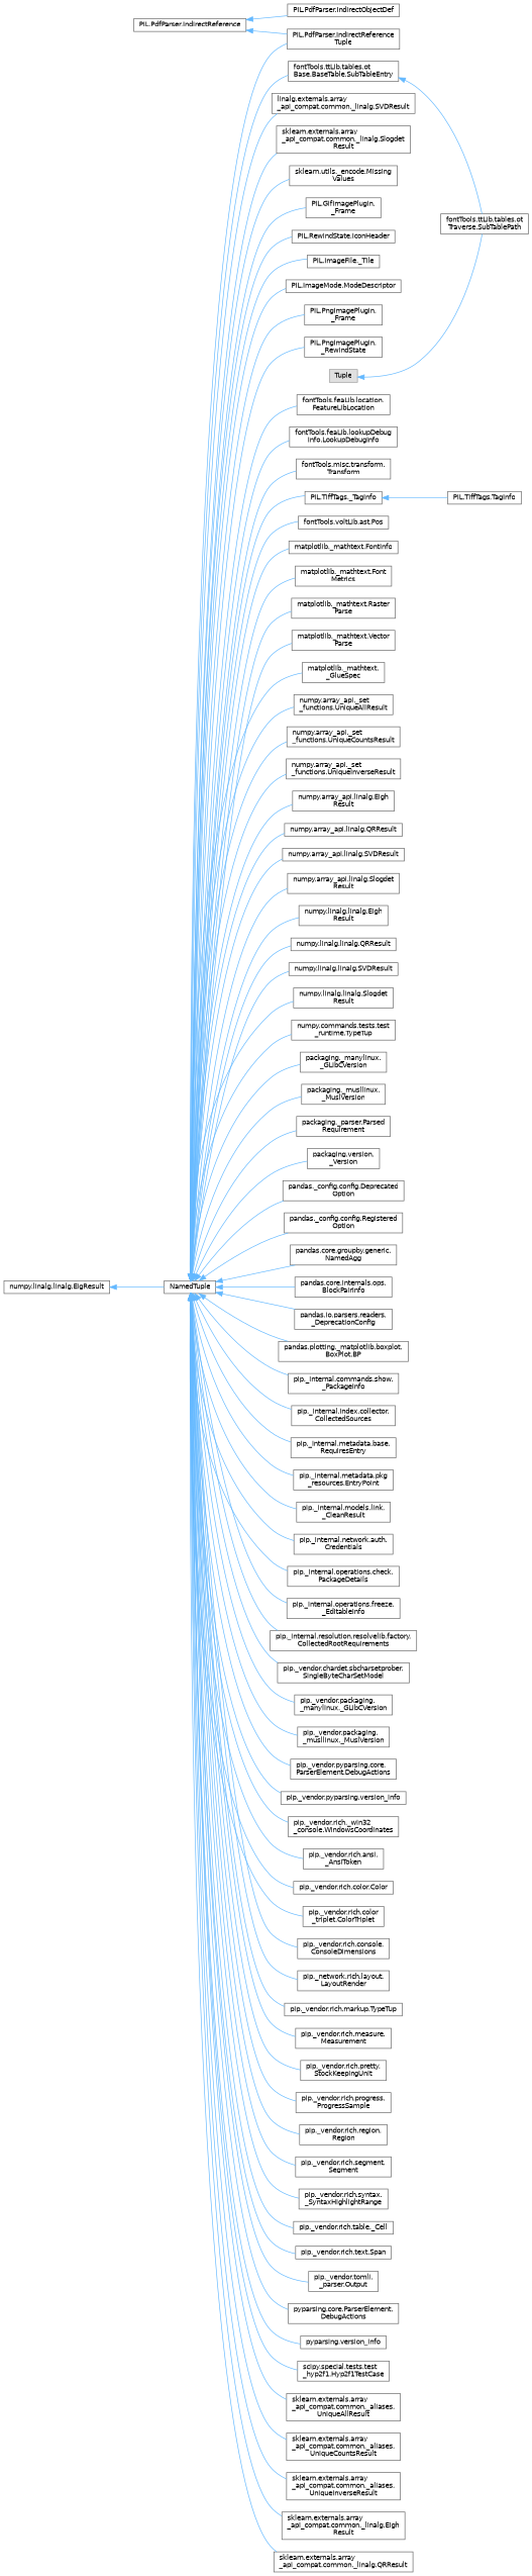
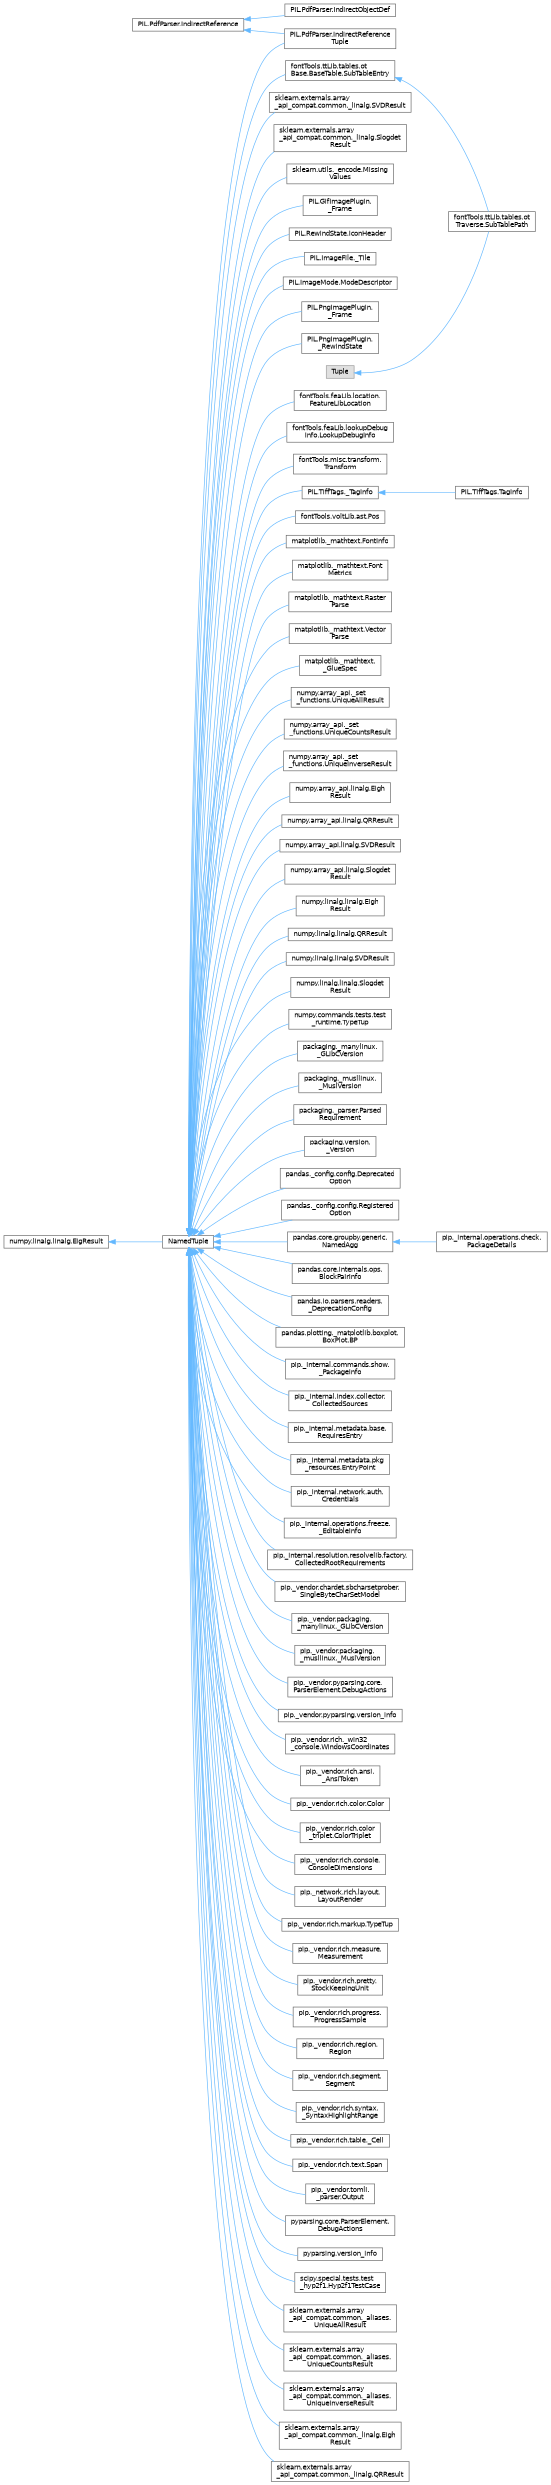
  digraph {
    rankdir=LR
    node [color=grey40 fillcolor=white fontname=Helvetica fontsize=10 shape=box style=filled]
    edge [color=steelblue1 dir=back fontname=Helvetica fontsize=10 labelfontname=Helvetica labelfontsize=10 style=solid]
    n1 [height=0.2 label=NamedTuple width=0.4]
    n2 [height=0.2 label="PIL.GifImagePlugin.\l_Frame" width=0.4]
    n3 [height=0.2 label="PIL.RewindState.IconHeader" width=0.4]
    n4 [height=0.2 label="PIL.ImageFile._Tile" width=0.4]
    n5 [height=0.2 label="PIL.ImageMode.ModeDescriptor" width=0.4]
    n6 [height=0.2 label="PIL.PdfParser.IndirectReference\lTuple" width=0.4]
    n7 [height=0.2 label="PIL.PngImagePlugin.\l_Frame" width=0.4]
    n8 [height=0.2 label="PIL.PngImagePlugin.\l_RewindState" width=0.4]
    n9 [height=0.2 label="PIL.TiffTags._TagInfo" width=0.4]
    n10 [height=0.2 label="fontTools.feaLib.location.\lFeatureLibLocation" width=0.4]
    n11 [height=0.2 label="fontTools.feaLib.lookupDebug\lInfo.LookupDebugInfo" width=0.4]
    n12 [height=0.2 label="fontTools.misc.transform.\lTransform" width=0.4]
    n13 [height=0.2 label="fontTools.ttLib.tables.ot\lBase.BaseTable.SubTableEntry" width=0.4]
    n14 [height=0.2 label="fontTools.voltLib.ast.Pos" width=0.4]
    n15 [height=0.2 label="matplotlib._mathtext.FontInfo" width=0.4]
    n16 [height=0.2 label="matplotlib._mathtext.Font\lMetrics" width=0.4]
    n17 [height=0.2 label="matplotlib._mathtext.Raster\lParse" width=0.4]
    n18 [height=0.2 label="matplotlib._mathtext.Vector\lParse" width=0.4]
    n19 [height=0.2 label="matplotlib._mathtext.\l_GlueSpec" width=0.4]
    n20 [height=0.2 label="numpy.array_api._set\l_functions.UniqueAllResult" width=0.4]
    n21 [height=0.2 label="numpy.array_api._set\l_functions.UniqueCountsResult" width=0.4]
    n22 [height=0.2 label="numpy.array_api._set\l_functions.UniqueInverseResult" width=0.4]
    n23 [height=0.2 label="numpy.array_api.linalg.Eigh\lResult" width=0.4]
    n24 [height=0.2 label="numpy.array_api.linalg.QRResult" width=0.4]
    n25 [height=0.2 label="numpy.array_api.linalg.SVDResult" width=0.4]
    n26 [height=0.2 label="numpy.array_api.linalg.Slogdet\lResult" width=0.4]
    n27 [height=0.2 label="numpy.linalg.linalg.Eigh\lResult" width=0.4]
    n28 [height=0.2 label="numpy.linalg.linalg.QRResult" width=0.4]
    n29 [height=0.2 label="numpy.linalg.linalg.SVDResult" width=0.4]
    n30 [height=0.2 label="numpy.linalg.linalg.Slogdet\lResult" width=0.4]
    n31 [height=0.2 label="numpy.commands.tests.test\l_runtime.TypeTup" width=0.4]
    n32 [height=0.2 label="packaging._manylinux.\l_GLibCVersion" width=0.4]
    n33 [height=0.2 label="packaging._musllinux.\l_MuslVersion" width=0.4]
    n34 [height=0.2 label="packaging._parser.Parsed\lRequirement" width=0.4]
    n35 [height=0.2 label="packaging.version.\l_Version" width=0.4]
    n36 [height=0.2 label="pandas._config.config.Deprecated\lOption" width=0.4]
    n37 [height=0.2 label="pandas._config.config.Registered\lOption" width=0.4]
    n38 [height=0.2 label="pandas.core.groupby.generic.\lNamedAgg" width=0.4]
    n39 [height=0.2 label="pandas.core.internals.ops.\lBlockPairInfo" width=0.4]
    n40 [height=0.2 label="pandas.io.parsers.readers.\l_DeprecationConfig" width=0.4]
    n41 [height=0.2 label="pandas.plotting._matplotlib.boxplot.\lBoxPlot.BP" width=0.4]
    n42 [height=0.2 label="pip._internal.commands.show.\l_PackageInfo" width=0.4]
    n43 [height=0.2 label="pip._internal.index.collector.\lCollectedSources" width=0.4]
    n44 [height=0.2 label="pip._internal.metadata.base.\lRequiresEntry" width=0.4]
    n45 [height=0.2 label="pip._internal.metadata.pkg\l_resources.EntryPoint" width=0.4]
-   n46 [height=0.2 label="pip._internal.models.link.\l_CleanResult" width=0.4]
    n47 [height=0.2 label="pip._internal.network.auth.\lCredentials" width=0.4]
    n48 [height=0.2 label="pip._internal.operations.check.\lPackageDetails" width=0.4]
    n49 [height=0.2 label="pip._internal.operations.freeze.\l_EditableInfo" width=0.4]
    n50 [height=0.2 label="pip._internal.resolution.resolvelib.factory.\lCollectedRootRequirements" width=0.4]
    n51 [height=0.2 label="pip._vendor.chardet.sbcharsetprober.\lSingleByteCharSetModel" width=0.4]
    n52 [height=0.2 label="pip._vendor.packaging.\l_manylinux._GLibCVersion" width=0.4]
    n53 [height=0.2 label="pip._vendor.packaging.\l_musllinux._MuslVersion" width=0.4]
    n54 [height=0.2 label="pip._vendor.pyparsing.core.\lParserElement.DebugActions" width=0.4]
    n55 [height=0.2 label="pip._vendor.pyparsing.version_info" width=0.4]
    n56 [height=0.2 label="pip._vendor.rich._win32\l_console.WindowsCoordinates" width=0.4]
    n57 [height=0.2 label="pip._vendor.rich.ansi.\l_AnsiToken" width=0.4]
    n58 [height=0.2 label="pip._vendor.rich.color.Color" width=0.4]
    n59 [height=0.2 label="pip._vendor.rich.color\l_triplet.ColorTriplet" width=0.4]
    n60 [height=0.2 label="pip._vendor.rich.console.\lConsoleDimensions" width=0.4]
    n61 [height=0.2 label="pip._network.rich.layout.\lLayoutRender" width=0.4]
    n62 [height=0.2 label="pip._vendor.rich.markup.TypeTup" width=0.4]
    n63 [height=0.2 label="pip._vendor.rich.measure.\lMeasurement" width=0.4]
    n64 [height=0.2 label="pip._vendor.rich.pretty.\lStockKeepingUnit" width=0.4]
    n65 [height=0.2 label="pip._vendor.rich.progress.\lProgressSample" width=0.4]
    n66 [height=0.2 label="pip._vendor.rich.region.\lRegion" width=0.4]
    n67 [height=0.2 label="pip._vendor.rich.segment.\lSegment" width=0.4]
    n68 [height=0.2 label="pip._vendor.rich.syntax.\l_SyntaxHighlightRange" width=0.4]
    n69 [height=0.2 label="pip._vendor.rich.table._Cell" width=0.4]
    n70 [height=0.2 label="pip._vendor.rich.text.Span" width=0.4]
    n71 [height=0.2 label="pip._vendor.tomli.\l_parser.Output" width=0.4]
    n72 [height=0.2 label="pyparsing.core.ParserElement.\lDebugActions" width=0.4]
    n73 [height=0.2 label="pyparsing.version_info" width=0.4]
    n74 [height=0.2 label="scipy.special.tests.test\l_hyp2f1.Hyp2f1TestCase" width=0.4]
    n75 [height=0.2 label="sklearn.externals.array\l_api_compat.common._aliases.\lUniqueAllResult" width=0.4]
    n76 [height=0.2 label="sklearn.externals.array\l_api_compat.common._aliases.\lUniqueCountsResult" width=0.4]
    n77 [height=0.2 label="sklearn.externals.array\l_api_compat.common._aliases.\lUniqueInverseResult" width=0.4]
    n78 [height=0.2 label="sklearn.externals.array\l_api_compat.common._linalg.Eigh\lResult" width=0.4]
    n79 [height=0.2 label="sklearn.externals.array\l_api_compat.common._linalg.QRResult" width=0.4]
-   n80 [height=0.2 label="linalg.externals.array\l_api_compat.common._linalg.SVDResult" width=0.4]
+   n80 [height=0.2 label="sklearn.externals.array\l_api_compat.common._linalg.SVDResult" width=0.4]
    n81 [height=0.2 label="sklearn.externals.array\l_api_compat.common._linalg.Slogdet\lResult" width=0.4]
    n82 [height=0.2 label="sklearn.utils._encode.Missing\lValues" width=0.4]
    n83 [height=0.2 label="PIL.TiffTags.TagInfo" width=0.4]
    n84 [height=0.2 label="fontTools.ttLib.tables.ot\lTraverse.SubTablePath" width=0.4]
    n85 [height=0.2 label="numpy.linalg.linalg.EigResult" width=0.4]
    n86 [height=0.2 label="PIL.PdfParser.IndirectReference" width=0.4]
    n87 [height=0.2 label="PIL.PdfParser.IndirectObjectDef" width=0.4]
    n88 [color=grey60 fillcolor="#E0E0E0" height=0.2 label=Tuple width=0.4]
    n1 -> n2
    n1 -> n3
    n1 -> n4
    n1 -> n5
    n1 -> n6
    n1 -> n7
    n1 -> n8
    n1 -> n9
    n1 -> n10
    n1 -> n11
    n1 -> n12
    n1 -> n13
    n1 -> n14
    n1 -> n15
    n1 -> n16
    n1 -> n17
    n1 -> n18
    n1 -> n19
    n1 -> n20
    n1 -> n21
    n1 -> n22
    n1 -> n23
    n1 -> n24
    n1 -> n25
    n1 -> n26
    n1 -> n27
    n1 -> n28
    n1 -> n29
    n1 -> n30
    n1 -> n31
    n1 -> n32
    n1 -> n33
    n1 -> n34
    n1 -> n35
    n1 -> n36
    n1 -> n37
    n1 -> n38
    n1 -> n39
    n1 -> n40
    n1 -> n41
    n1 -> n42
    n1 -> n43
    n1 -> n44
    n1 -> n45
-   n1 -> n46
    n1 -> n47
-   n1 -> n48
+   n38 -> n48
    n1 -> n49
    n1 -> n50
    n1 -> n51
    n1 -> n52
    n1 -> n53
    n1 -> n54
    n1 -> n55
    n1 -> n56
    n1 -> n57
    n1 -> n58
    n1 -> n59
    n1 -> n60
    n1 -> n61
    n1 -> n62
    n1 -> n63
    n1 -> n64
    n1 -> n65
    n1 -> n66
    n1 -> n67
    n1 -> n68
    n1 -> n69
    n1 -> n70
    n1 -> n71
    n1 -> n72
    n1 -> n73
    n1 -> n74
    n1 -> n75
    n1 -> n76
    n1 -> n77
    n1 -> n78
    n1 -> n79
    n1 -> n80
    n1 -> n81
    n1 -> n82
    n9 -> n83
    n13 -> n84
    n85 -> n1
    n86 -> n6
    n86 -> n87
    n88 -> n84
  }
